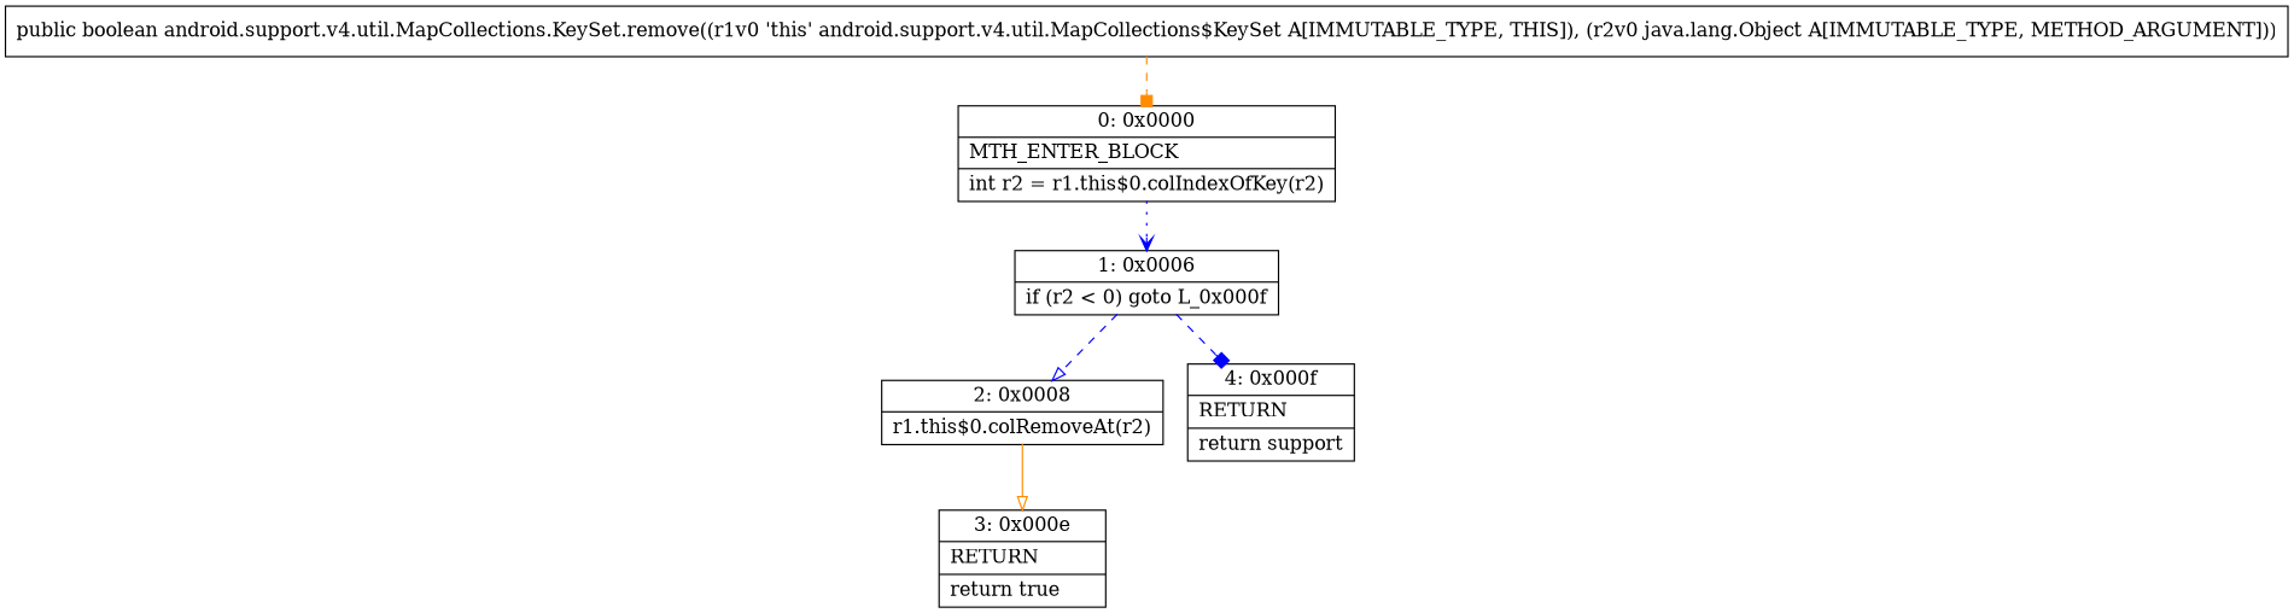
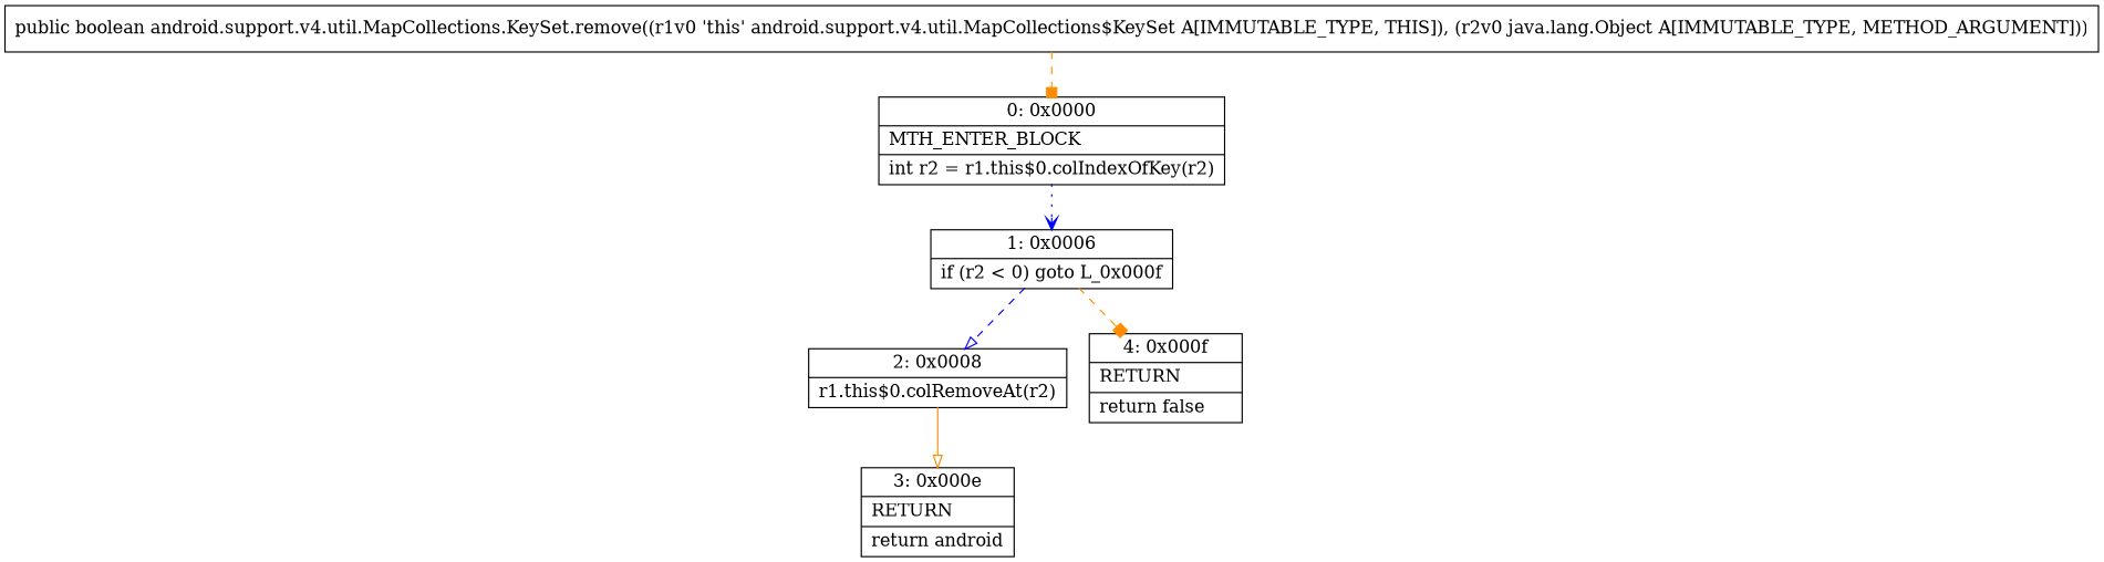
  digraph {
    node [shape=record]
    edge [arrowhead=onormal color=blue style=dashed]
    n1 [label="{0\:\ 0x0000|MTH_ENTER_BLOCK\l|int r2 = r1.this$0.colIndexOfKey(r2)\l}"]
    n2 [label="{1\:\ 0x0006|if (r2 \< 0) goto L_0x000f\l}"]
    n3 [label="{2\:\ 0x0008|r1.this$0.colRemoveAt(r2)\l}"]
-   n4 [label="{4\:\ 0x000f|RETURN\l|return support\l}"]
-   n5 [label="{3\:\ 0x000e|RETURN\l|return true\l}"]
+   n4 [label="{4\:\ 0x000f|RETURN\l|return false\l}"]
+   n5 [label="{3\:\ 0x000e|RETURN\l|return android\l}"]
    n6 [label="{public boolean android.support.v4.util.MapCollections.KeySet.remove((r1v0 'this' android.support.v4.util.MapCollections$KeySet A[IMMUTABLE_TYPE, THIS]), (r2v0 java.lang.Object A[IMMUTABLE_TYPE, METHOD_ARGUMENT])) }"]
    n1 -> n2 [arrowhead=vee style=dotted]
    n2 -> n3
-   n2 -> n4 [arrowhead=box]
+   n2 -> n4 [arrowhead=box color=darkorange]
    n3 -> n5 [color=darkorange style=solid]
    n6 -> n1 [arrowhead=box color=darkorange]
  }
